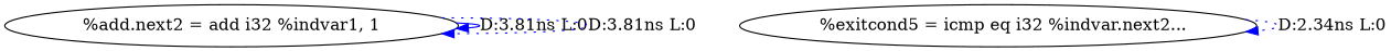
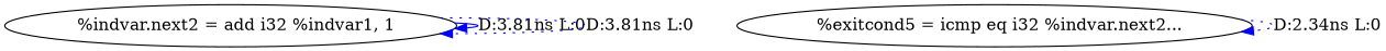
  digraph {
    edge [color=blue style=dotted]
-   n1 [label="%add.next2 = add i32 %indvar1, 1"]
+   n1 [label="  %indvar.next2 = add i32 %indvar1, 1"]
    n2 [label="  %exitcond5 = icmp eq i32 %indvar.next2..."]
    n1 -> n1 [label="D:3.81ns L:0" style=solid]
    n1 -> n1 [label="D:3.81ns L:0"]
    n2 -> n2 [label="D:2.34ns L:0"]
  }
